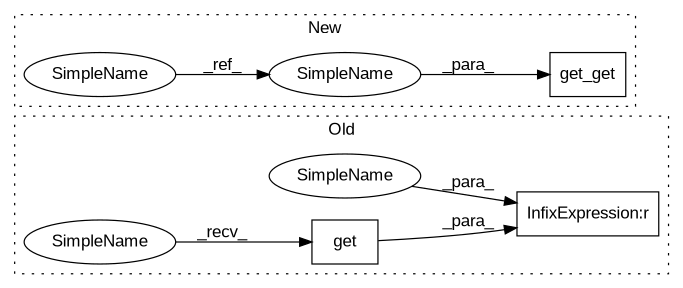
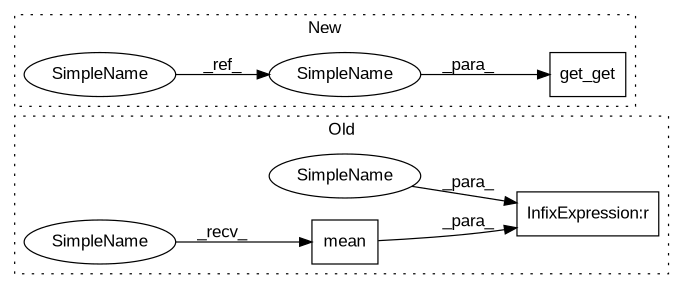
  digraph {
    fontname="Liberation Sans"
    rankdir=LR
    node [a=42 fontname="Liberation Sans" l=3 shape=ellipse]
    edge [fontname="Liberation Sans"]
-   n1 [a=32 l=6 label=get s=10788 shape=box]
+   n1 [a=32 l=6 label=mean s=10788 shape=box]
    n2 [a=27 label="InfixExpression:r" s=10781 shape=box]
    n3 [label=SimpleName s=10778]
    n4 [label=SimpleName s=10784]
    n5 [a=32 l="9,1" label=get_get s="10836,10848" shape=box]
    n6 [label=SimpleName s=10774]
    n7 [label=SimpleName s=10845]
    subgraph cluster_1 {
      label=Old
      style=dotted
      n1
      n2
      n3
      n4
    }
    subgraph cluster_2 {
      label=New
      style=dotted
      n5
      n6
      n7
    }
    n1 -> n2 [label=_para_]
    n3 -> n2 [label=_para_]
    n4 -> n1 [label=_recv_]
    n6 -> n7 [label=_ref_]
    n7 -> n5 [label=_para_]
  }
